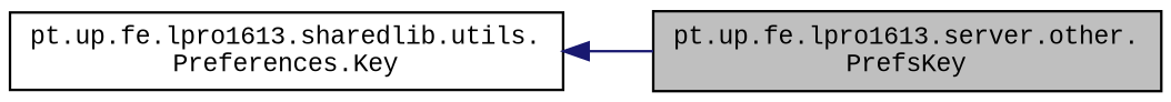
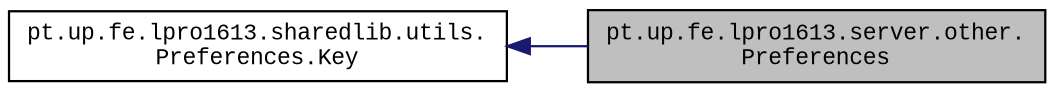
  digraph {
    rankdir=LR
    fontname="Liberation Mono"
    node [color=black fontname="Liberation Mono" fontsize=10 shape=record style=filled]
-   n1 [fillcolor=grey75 fontcolor=black height=0.2 label="pt.up.fe.lpro1613.server.other.\lPrefsKey" width=0.4]
+   n1 [fillcolor=grey75 fontcolor=black height=0.2 label="pt.up.fe.lpro1613.server.other.\lPreferences" width=0.4]
    n2 [fillcolor=white height=0.2 label="pt.up.fe.lpro1613.sharedlib.utils.\lPreferences.Key" width=0.4]
    n2 -> n1 [color=midnightblue dir=back fontname="Liberation Mono" fontsize=10 labelfontname=Helvetica labelfontsize=10 style=solid]
  }
